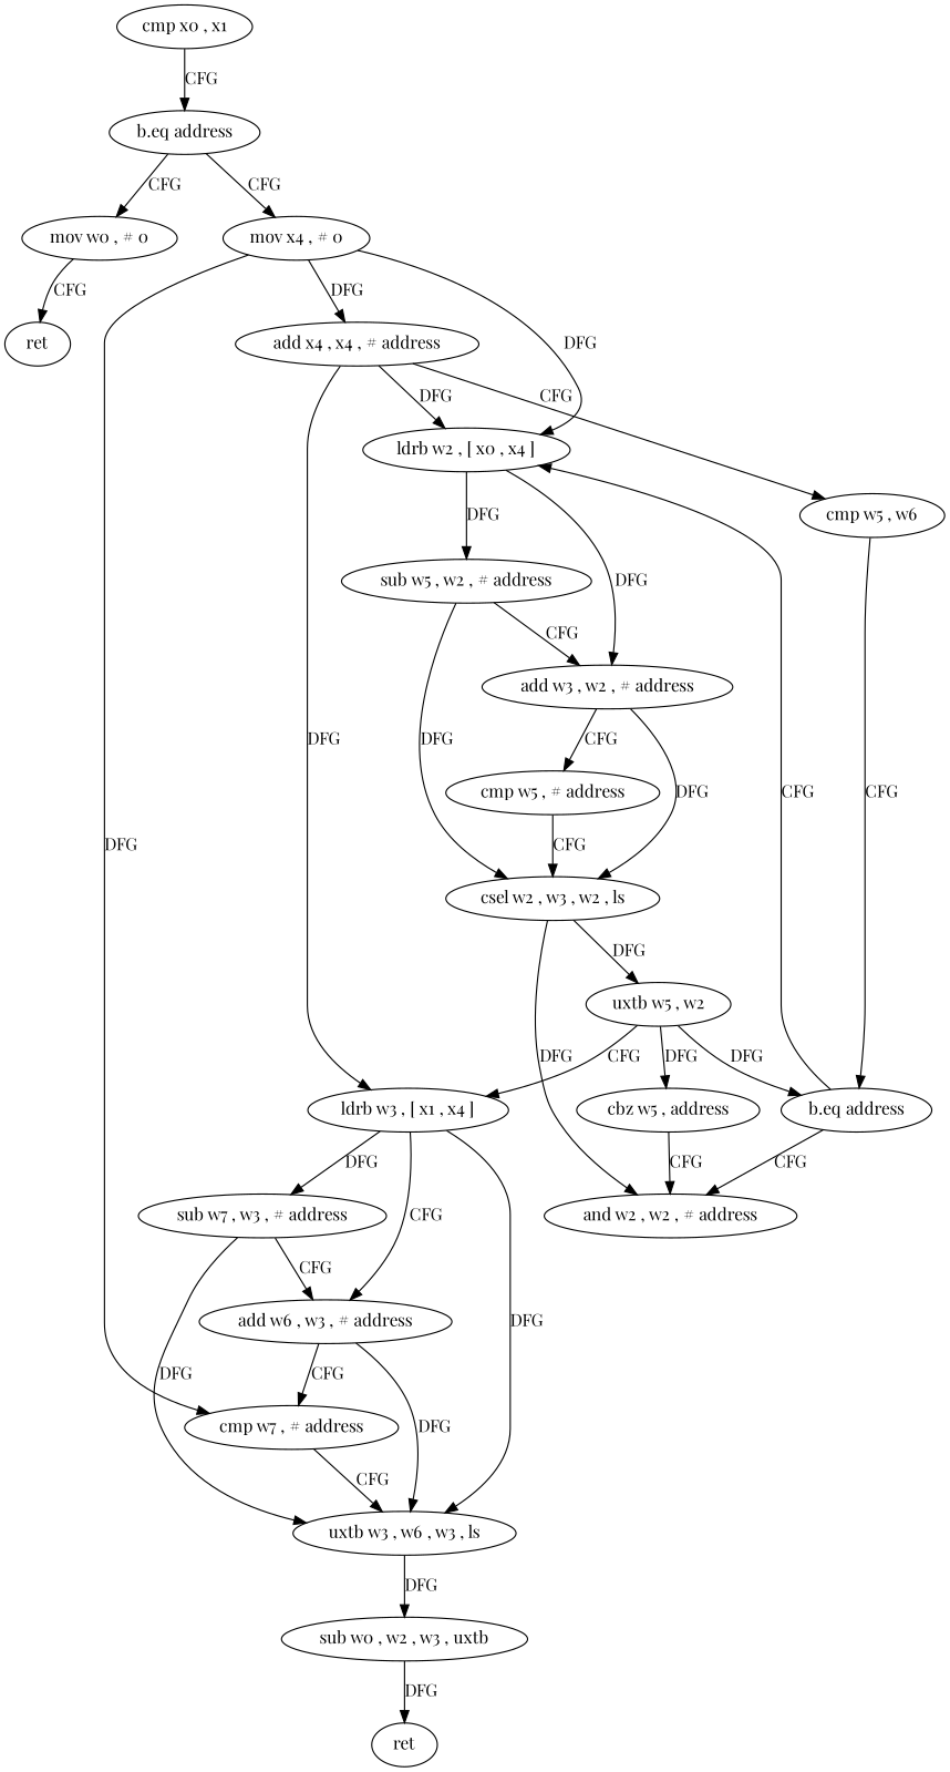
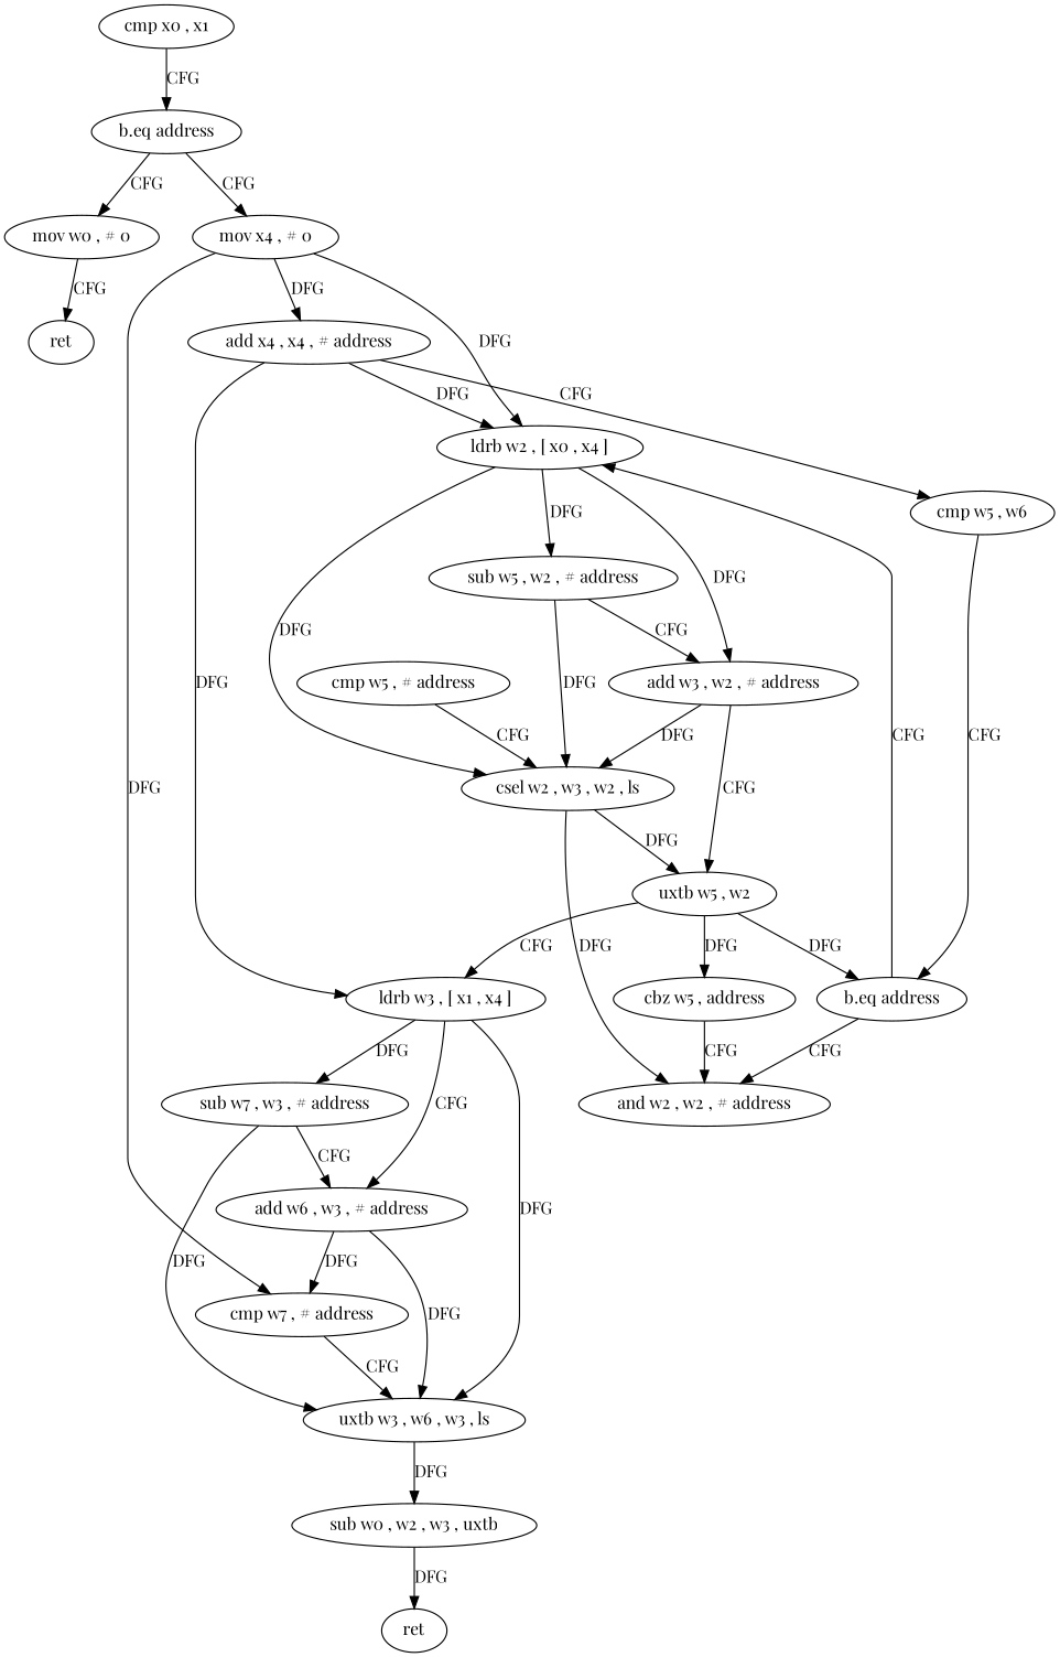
  digraph {
    fontname="Playfair Display"
    node [fontname="Playfair Display"]
    edge [fontname="Playfair Display"]
    n1 [label="cmp x0 , x1"]
    n2 [label="b.eq address"]
    n3 [label="mov w0 , # 0"]
    n4 [label="mov x4 , # 0"]
    n5 [label=ret]
    n6 [label="ldrb w2 , [ x0 , x4 ]"]
    n7 [label="add x4 , x4 , # address"]
    n8 [label="cmp w7 , # address"]
    n9 [label="sub w5 , w2 , # address"]
    n10 [label="add w3 , w2 , # address"]
    n11 [label="csel w2 , w3 , w2 , ls"]
    n12 [label="ldrb w3 , [ x1 , x4 ]"]
    n13 [label="cmp w5 , w6"]
    n14 [label="sub w7 , w3 , # address"]
    n15 [label="add w6 , w3 , # address"]
    n16 [label="uxtb w3 , w6 , w3 , ls"]
    n17 [label="cmp w5 , # address"]
    n18 [label="and w2 , w2 , # address"]
    n19 [label="uxtb w5 , w2"]
    n20 [label="sub w0 , w2 , w3 , uxtb"]
    n21 [label=ret]
    n22 [label="b.eq address"]
    n23 [label="cbz w5 , address"]
    n1 -> n2 [label=CFG]
    n2 -> n3 [label=CFG]
    n2 -> n4 [label=CFG]
    n3 -> n5 [label=CFG]
    n4 -> n6 [label=DFG]
    n4 -> n7 [label=DFG]
    n4 -> n8 [label=DFG]
    n6 -> n9 [label=DFG]
    n6 -> n10 [label=DFG]
+   n6 -> n11 [label=DFG]
    n7 -> n6 [label=DFG]
    n7 -> n12 [label=DFG]
    n7 -> n13 [label=CFG]
    n8 -> n16 [label=CFG]
    n9 -> n10 [label=CFG]
    n9 -> n11 [label=DFG]
    n10 -> n11 [label=DFG]
-   n10 -> n17 [label=CFG]
+   n10 -> n19 [label=CFG]
    n11 -> n18 [label=DFG]
    n11 -> n19 [label=DFG]
    n12 -> n14 [label=DFG]
    n12 -> n15 [label=CFG]
    n12 -> n16 [label=DFG]
    n13 -> n22 [label=CFG]
    n14 -> n15 [label=CFG]
    n14 -> n16 [label=DFG]
-   n15 -> n8 [label=CFG]
+   n15 -> n8 [label=DFG]
    n15 -> n16 [label=DFG]
    n16 -> n20 [label=DFG]
    n17 -> n11 [label=CFG]
    n19 -> n12 [label=CFG]
    n19 -> n22 [label=DFG]
    n19 -> n23 [label=DFG]
    n20 -> n21 [label=DFG]
    n22 -> n6 [label=CFG]
    n22 -> n18 [label=CFG]
    n23 -> n18 [label=CFG]
  }
